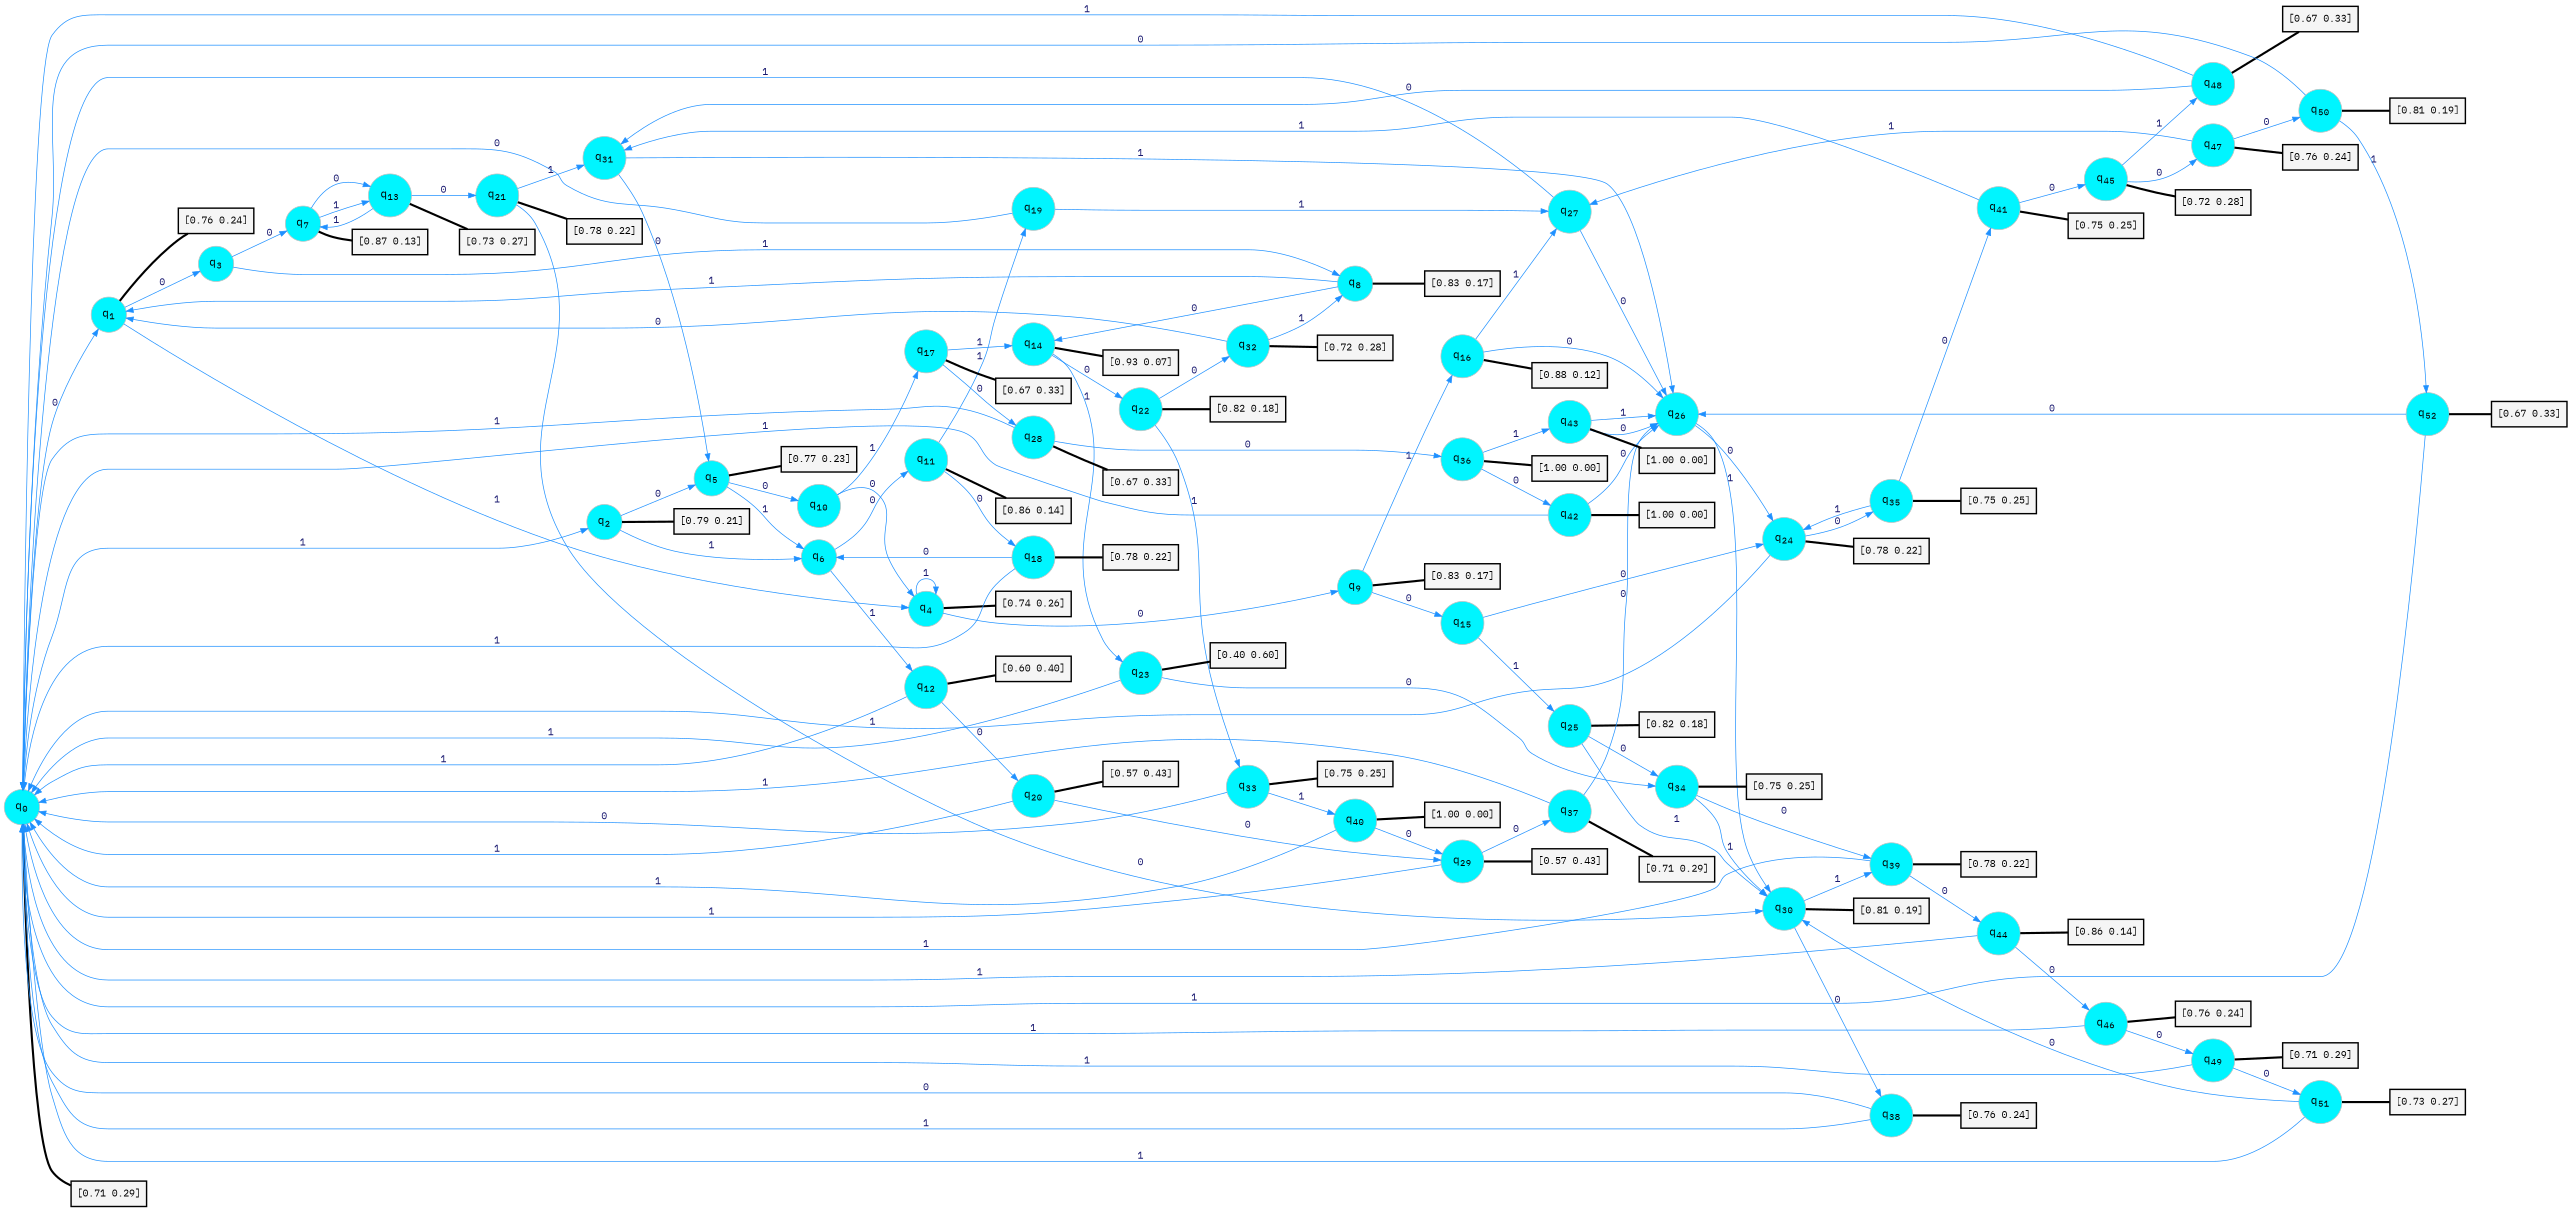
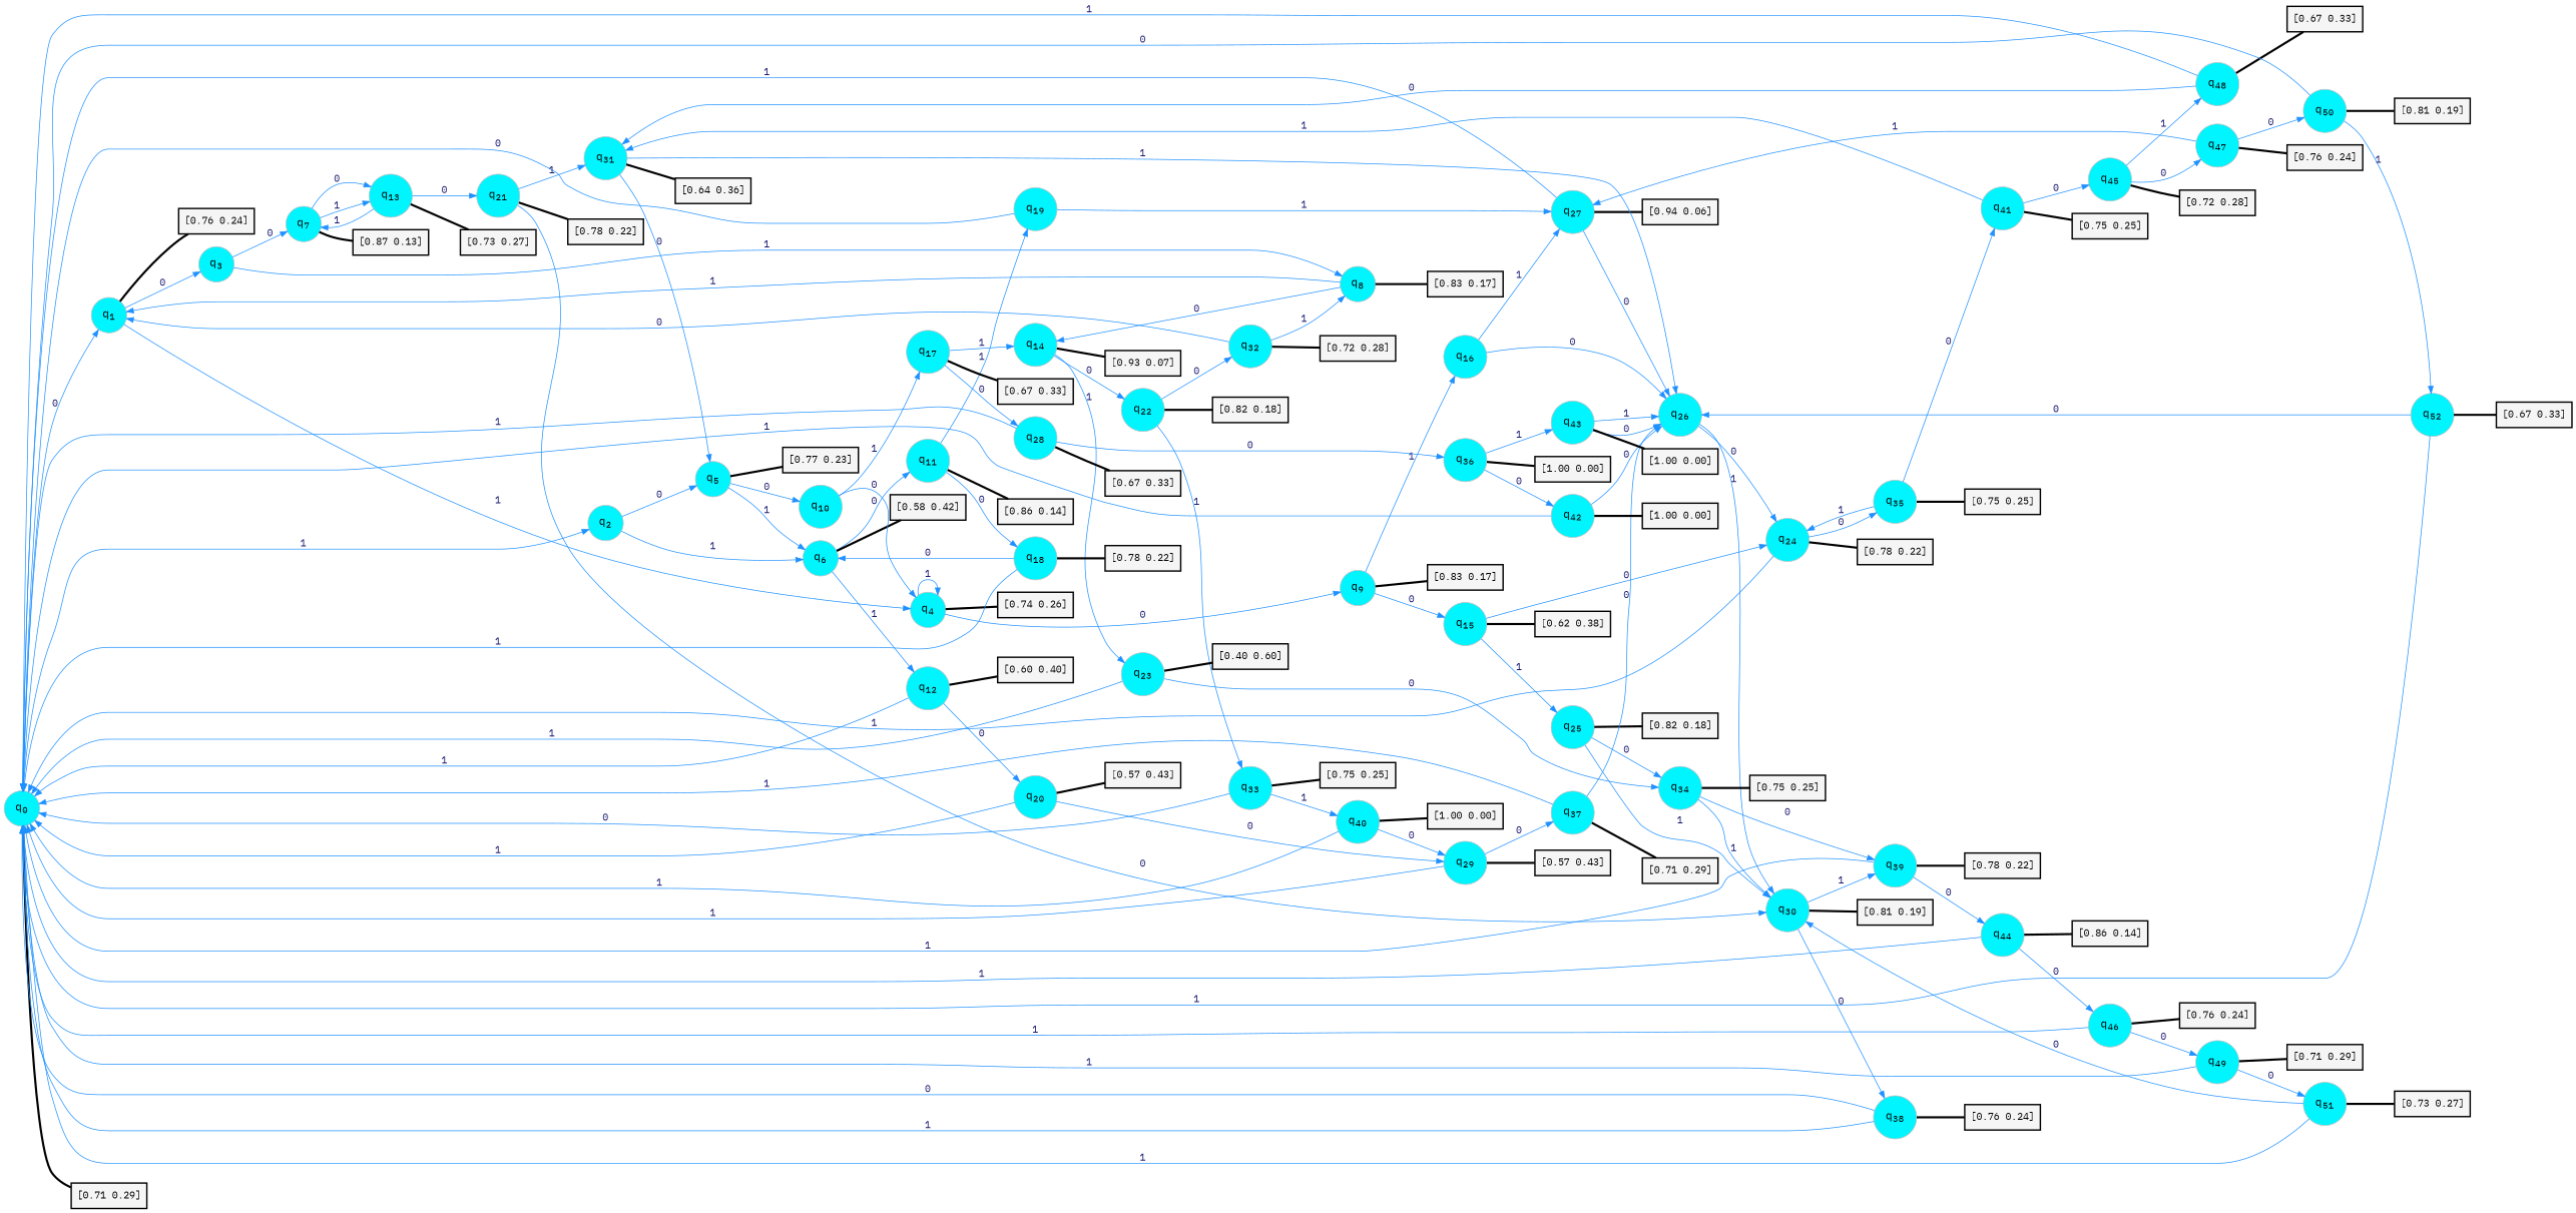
  digraph {
    fontname="IBM Plex Mono"
    rankdir=LR
    node [color=gray fillcolor=turquoise1 fontcolor=black fontname="IBM Plex Mono" fontsize=16 fontweight=bold shape=circle style=filled]
    edge [arrowsize=1 color=dodgerblue1 fontcolor=midnightblue fontname="IBM Plex Mono" fontweight=bold penwidth=1 style=solid weight=20]
    n1 [label=<q<SUB>0</SUB>>]
    n2 [label=<q<SUB>1</SUB>>]
    n3 [label=<q<SUB>2</SUB>>]
    n4 [color=black fillcolor=whitesmoke fontsize=14 label="[0.71 0.29]" penwidth=2 shape=box]
    n5 [label=<q<SUB>3</SUB>>]
    n6 [label=<q<SUB>4</SUB>>]
    n7 [color=black fillcolor=whitesmoke fontsize=14 label="[0.76 0.24]" penwidth=2 shape=box]
    n8 [label=<q<SUB>5</SUB>>]
    n9 [label=<q<SUB>6</SUB>>]
-   n10 [color=black fillcolor=whitesmoke fontsize=14 label="[0.79 0.21]" penwidth=2 shape=box]
    n11 [label=<q<SUB>7</SUB>>]
    n12 [label=<q<SUB>8</SUB>>]
    n13 [label=<q<SUB>9</SUB>>]
    n14 [color=black fillcolor=whitesmoke fontsize=14 label="[0.74 0.26]" penwidth=2 shape=box]
    n15 [label=<q<SUB>10</SUB>>]
    n16 [color=black fillcolor=whitesmoke fontsize=14 label="[0.77 0.23]" penwidth=2 shape=box]
    n17 [label=<q<SUB>11</SUB>>]
    n18 [label=<q<SUB>12</SUB>>]
+   n19 [color=black fillcolor=whitesmoke fontsize=14 label="[0.58 0.42]" penwidth=2 shape=box]
    n20 [label=<q<SUB>13</SUB>>]
    n21 [color=black fillcolor=whitesmoke fontsize=14 label="[0.87 0.13]" penwidth=2 shape=box]
    n22 [label=<q<SUB>14</SUB>>]
    n23 [color=black fillcolor=whitesmoke fontsize=14 label="[0.83 0.17]" penwidth=2 shape=box]
    n24 [label=<q<SUB>15</SUB>>]
    n25 [label=<q<SUB>16</SUB>>]
    n26 [color=black fillcolor=whitesmoke fontsize=14 label="[0.83 0.17]" penwidth=2 shape=box]
    n27 [label=<q<SUB>17</SUB>>]
    n28 [label=<q<SUB>18</SUB>>]
    n29 [label=<q<SUB>19</SUB>>]
    n30 [color=black fillcolor=whitesmoke fontsize=14 label="[0.86 0.14]" penwidth=2 shape=box]
    n31 [label=<q<SUB>20</SUB>>]
    n32 [color=black fillcolor=whitesmoke fontsize=14 label="[0.60 0.40]" penwidth=2 shape=box]
    n33 [label=<q<SUB>21</SUB>>]
    n34 [color=black fillcolor=whitesmoke fontsize=14 label="[0.73 0.27]" penwidth=2 shape=box]
    n35 [label=<q<SUB>22</SUB>>]
    n36 [label=<q<SUB>23</SUB>>]
    n37 [color=black fillcolor=whitesmoke fontsize=14 label="[0.93 0.07]" penwidth=2 shape=box]
    n38 [label=<q<SUB>24</SUB>>]
    n39 [label=<q<SUB>25</SUB>>]
+   n40 [color=black fillcolor=whitesmoke fontsize=14 label="[0.62 0.38]" penwidth=2 shape=box]
    n41 [label=<q<SUB>26</SUB>>]
    n42 [label=<q<SUB>27</SUB>>]
-   n43 [color=black fillcolor=whitesmoke fontsize=14 label="[0.88 0.12]" penwidth=2 shape=box]
    n44 [label=<q<SUB>28</SUB>>]
    n45 [color=black fillcolor=whitesmoke fontsize=14 label="[0.67 0.33]" penwidth=2 shape=box]
    n46 [color=black fillcolor=whitesmoke fontsize=14 label="[0.78 0.22]" penwidth=2 shape=box]
    n47 [label=<q<SUB>29</SUB>>]
    n48 [color=black fillcolor=whitesmoke fontsize=14 label="[0.57 0.43]" penwidth=2 shape=box]
    n49 [label=<q<SUB>30</SUB>>]
    n50 [label=<q<SUB>31</SUB>>]
    n51 [color=black fillcolor=whitesmoke fontsize=14 label="[0.78 0.22]" penwidth=2 shape=box]
    n52 [label=<q<SUB>32</SUB>>]
    n53 [label=<q<SUB>33</SUB>>]
    n54 [color=black fillcolor=whitesmoke fontsize=14 label="[0.82 0.18]" penwidth=2 shape=box]
    n55 [label=<q<SUB>34</SUB>>]
    n56 [color=black fillcolor=whitesmoke fontsize=14 label="[0.40 0.60]" penwidth=2 shape=box]
    n57 [label=<q<SUB>35</SUB>>]
    n58 [color=black fillcolor=whitesmoke fontsize=14 label="[0.78 0.22]" penwidth=2 shape=box]
    n59 [color=black fillcolor=whitesmoke fontsize=14 label="[0.82 0.18]" penwidth=2 shape=box]
+   n60 [color=black fillcolor=whitesmoke fontsize=14 label="[0.94 0.06]" penwidth=2 shape=box]
    n61 [label=<q<SUB>36</SUB>>]
    n62 [color=black fillcolor=whitesmoke fontsize=14 label="[0.67 0.33]" penwidth=2 shape=box]
    n63 [label=<q<SUB>37</SUB>>]
    n64 [color=black fillcolor=whitesmoke fontsize=14 label="[0.57 0.43]" penwidth=2 shape=box]
    n65 [label=<q<SUB>38</SUB>>]
    n66 [label=<q<SUB>39</SUB>>]
    n67 [color=black fillcolor=whitesmoke fontsize=14 label="[0.81 0.19]" penwidth=2 shape=box]
+   n68 [color=black fillcolor=whitesmoke fontsize=14 label="[0.64 0.36]" penwidth=2 shape=box]
    n69 [color=black fillcolor=whitesmoke fontsize=14 label="[0.72 0.28]" penwidth=2 shape=box]
    n70 [label=<q<SUB>40</SUB>>]
    n71 [color=black fillcolor=whitesmoke fontsize=14 label="[0.75 0.25]" penwidth=2 shape=box]
    n72 [color=black fillcolor=whitesmoke fontsize=14 label="[0.75 0.25]" penwidth=2 shape=box]
    n73 [label=<q<SUB>41</SUB>>]
    n74 [color=black fillcolor=whitesmoke fontsize=14 label="[0.75 0.25]" penwidth=2 shape=box]
    n75 [label=<q<SUB>42</SUB>>]
    n76 [label=<q<SUB>43</SUB>>]
    n77 [color=black fillcolor=whitesmoke fontsize=14 label="[1.00 0.00]" penwidth=2 shape=box]
    n78 [color=black fillcolor=whitesmoke fontsize=14 label="[0.71 0.29]" penwidth=2 shape=box]
    n79 [color=black fillcolor=whitesmoke fontsize=14 label="[0.76 0.24]" penwidth=2 shape=box]
    n80 [label=<q<SUB>44</SUB>>]
    n81 [color=black fillcolor=whitesmoke fontsize=14 label="[0.78 0.22]" penwidth=2 shape=box]
    n82 [color=black fillcolor=whitesmoke fontsize=14 label="[1.00 0.00]" penwidth=2 shape=box]
    n83 [label=<q<SUB>45</SUB>>]
    n84 [color=black fillcolor=whitesmoke fontsize=14 label="[0.75 0.25]" penwidth=2 shape=box]
    n85 [color=black fillcolor=whitesmoke fontsize=14 label="[1.00 0.00]" penwidth=2 shape=box]
    n86 [color=black fillcolor=whitesmoke fontsize=14 label="[1.00 0.00]" penwidth=2 shape=box]
    n87 [label=<q<SUB>46</SUB>>]
    n88 [color=black fillcolor=whitesmoke fontsize=14 label="[0.86 0.14]" penwidth=2 shape=box]
    n89 [label=<q<SUB>47</SUB>>]
    n90 [label=<q<SUB>48</SUB>>]
    n91 [color=black fillcolor=whitesmoke fontsize=14 label="[0.72 0.28]" penwidth=2 shape=box]
    n92 [label=<q<SUB>49</SUB>>]
    n93 [color=black fillcolor=whitesmoke fontsize=14 label="[0.76 0.24]" penwidth=2 shape=box]
    n94 [label=<q<SUB>50</SUB>>]
    n95 [color=black fillcolor=whitesmoke fontsize=14 label="[0.76 0.24]" penwidth=2 shape=box]
    n96 [color=black fillcolor=whitesmoke fontsize=14 label="[0.67 0.33]" penwidth=2 shape=box]
    n97 [label=<q<SUB>51</SUB>>]
    n98 [color=black fillcolor=whitesmoke fontsize=14 label="[0.71 0.29]" penwidth=2 shape=box]
    n99 [label=<q<SUB>52</SUB>>]
    n100 [color=black fillcolor=whitesmoke fontsize=14 label="[0.81 0.19]" penwidth=2 shape=box]
    n101 [color=black fillcolor=whitesmoke fontsize=14 label="[0.73 0.27]" penwidth=2 shape=box]
    n102 [color=black fillcolor=whitesmoke fontsize=14 label="[0.67 0.33]" penwidth=2 shape=box]
    n1 -> n2 [label=0]
    n1 -> n3 [label=1]
    n1 -> n4 [arrowhead=none color=black penwidth=3]
    n2 -> n5 [label=0]
    n2 -> n6 [label=1]
    n2 -> n7 [arrowhead=none color=black penwidth=3]
    n3 -> n8 [label=0]
    n3 -> n9 [label=1]
-   n3 -> n10 [arrowhead=none color=black penwidth=3]
    n5 -> n11 [label=0]
    n5 -> n12 [label=1]
    n6 -> n6 [label=1]
    n6 -> n13 [label=0]
    n6 -> n14 [arrowhead=none color=black penwidth=3]
    n8 -> n9 [label=1]
    n8 -> n15 [label=0]
    n8 -> n16 [arrowhead=none color=black penwidth=3]
    n9 -> n17 [label=0]
    n9 -> n18 [label=1]
+   n9 -> n19 [arrowhead=none color=black penwidth=3]
    n11 -> n20 [label=0]
    n11 -> n20 [label=1]
    n11 -> n21 [arrowhead=none color=black penwidth=3]
    n12 -> n2 [label=1]
    n12 -> n22 [label=0]
    n12 -> n23 [arrowhead=none color=black penwidth=3]
    n13 -> n24 [label=0]
    n13 -> n25 [label=1]
    n13 -> n26 [arrowhead=none color=black penwidth=3]
    n15 -> n6 [label=0]
    n15 -> n27 [label=1]
    n17 -> n28 [label=0]
    n17 -> n29 [label=1]
    n17 -> n30 [arrowhead=none color=black penwidth=3]
    n18 -> n1 [label=1]
    n18 -> n31 [label=0]
    n18 -> n32 [arrowhead=none color=black penwidth=3]
    n20 -> n11 [label=1]
    n20 -> n33 [label=0]
    n20 -> n34 [arrowhead=none color=black penwidth=3]
    n22 -> n35 [label=0]
    n22 -> n36 [label=1]
    n22 -> n37 [arrowhead=none color=black penwidth=3]
    n24 -> n38 [label=0]
    n24 -> n39 [label=1]
+   n24 -> n40 [arrowhead=none color=black penwidth=3]
    n25 -> n41 [label=0]
    n25 -> n42 [label=1]
-   n25 -> n43 [arrowhead=none color=black penwidth=3]
    n27 -> n22 [label=1]
    n27 -> n44 [label=0]
    n27 -> n45 [arrowhead=none color=black penwidth=3]
    n28 -> n1 [label=1]
    n28 -> n9 [label=0]
    n28 -> n46 [arrowhead=none color=black penwidth=3]
    n29 -> n1 [label=0]
    n29 -> n42 [label=1]
    n31 -> n1 [label=1]
    n31 -> n47 [label=0]
    n31 -> n48 [arrowhead=none color=black penwidth=3]
    n33 -> n49 [label=0]
    n33 -> n50 [label=1]
    n33 -> n51 [arrowhead=none color=black penwidth=3]
    n35 -> n52 [label=0]
    n35 -> n53 [label=1]
    n35 -> n54 [arrowhead=none color=black penwidth=3]
    n36 -> n1 [label=1]
    n36 -> n55 [label=0]
    n36 -> n56 [arrowhead=none color=black penwidth=3]
    n38 -> n1 [label=1]
    n38 -> n57 [label=0]
    n38 -> n58 [arrowhead=none color=black penwidth=3]
    n39 -> n49 [label=1]
    n39 -> n55 [label=0]
    n39 -> n59 [arrowhead=none color=black penwidth=3]
    n41 -> n38 [label=0]
    n41 -> n49 [label=1]
    n42 -> n1 [label=1]
    n42 -> n41 [label=0]
+   n42 -> n60 [arrowhead=none color=black penwidth=3]
    n44 -> n1 [label=1]
    n44 -> n61 [label=0]
    n44 -> n62 [arrowhead=none color=black penwidth=3]
    n47 -> n1 [label=1]
    n47 -> n63 [label=0]
    n47 -> n64 [arrowhead=none color=black penwidth=3]
    n49 -> n65 [label=0]
    n49 -> n66 [label=1]
    n49 -> n67 [arrowhead=none color=black penwidth=3]
    n50 -> n8 [label=0]
    n50 -> n41 [label=1]
+   n50 -> n68 [arrowhead=none color=black penwidth=3]
    n52 -> n2 [label=0]
    n52 -> n12 [label=1]
    n52 -> n69 [arrowhead=none color=black penwidth=3]
    n53 -> n1 [label=0]
    n53 -> n70 [label=1]
    n53 -> n71 [arrowhead=none color=black penwidth=3]
    n55 -> n49 [label=1]
    n55 -> n66 [label=0]
    n55 -> n72 [arrowhead=none color=black penwidth=3]
    n57 -> n38 [label=1]
    n57 -> n73 [label=0]
    n57 -> n74 [arrowhead=none color=black penwidth=3]
    n61 -> n75 [label=0]
    n61 -> n76 [label=1]
    n61 -> n77 [arrowhead=none color=black penwidth=3]
    n63 -> n1 [label=1]
    n63 -> n41 [label=0]
    n63 -> n78 [arrowhead=none color=black penwidth=3]
    n65 -> n1 [label=0]
    n65 -> n1 [label=1]
    n65 -> n79 [arrowhead=none color=black penwidth=3]
    n66 -> n1 [label=1]
    n66 -> n80 [label=0]
    n66 -> n81 [arrowhead=none color=black penwidth=3]
    n70 -> n1 [label=1]
    n70 -> n47 [label=0]
    n70 -> n82 [arrowhead=none color=black penwidth=3]
    n73 -> n50 [label=1]
    n73 -> n83 [label=0]
    n73 -> n84 [arrowhead=none color=black penwidth=3]
    n75 -> n1 [label=1]
    n75 -> n41 [label=0]
    n75 -> n85 [arrowhead=none color=black penwidth=3]
    n76 -> n41 [label=0]
    n76 -> n41 [label=1]
    n76 -> n86 [arrowhead=none color=black penwidth=3]
    n80 -> n1 [label=1]
    n80 -> n87 [label=0]
    n80 -> n88 [arrowhead=none color=black penwidth=3]
    n83 -> n89 [label=0]
    n83 -> n90 [label=1]
    n83 -> n91 [arrowhead=none color=black penwidth=3]
    n87 -> n1 [label=1]
    n87 -> n92 [label=0]
    n87 -> n93 [arrowhead=none color=black penwidth=3]
    n89 -> n42 [label=1]
    n89 -> n94 [label=0]
    n89 -> n95 [arrowhead=none color=black penwidth=3]
    n90 -> n1 [label=1]
    n90 -> n50 [label=0]
    n90 -> n96 [arrowhead=none color=black penwidth=3]
    n92 -> n1 [label=1]
    n92 -> n97 [label=0]
    n92 -> n98 [arrowhead=none color=black penwidth=3]
    n94 -> n1 [label=0]
    n94 -> n99 [label=1]
    n94 -> n100 [arrowhead=none color=black penwidth=3]
    n97 -> n1 [label=1]
    n97 -> n49 [label=0]
    n97 -> n101 [arrowhead=none color=black penwidth=3]
    n99 -> n1 [label=1]
    n99 -> n41 [label=0]
    n99 -> n102 [arrowhead=none color=black penwidth=3]
  }
